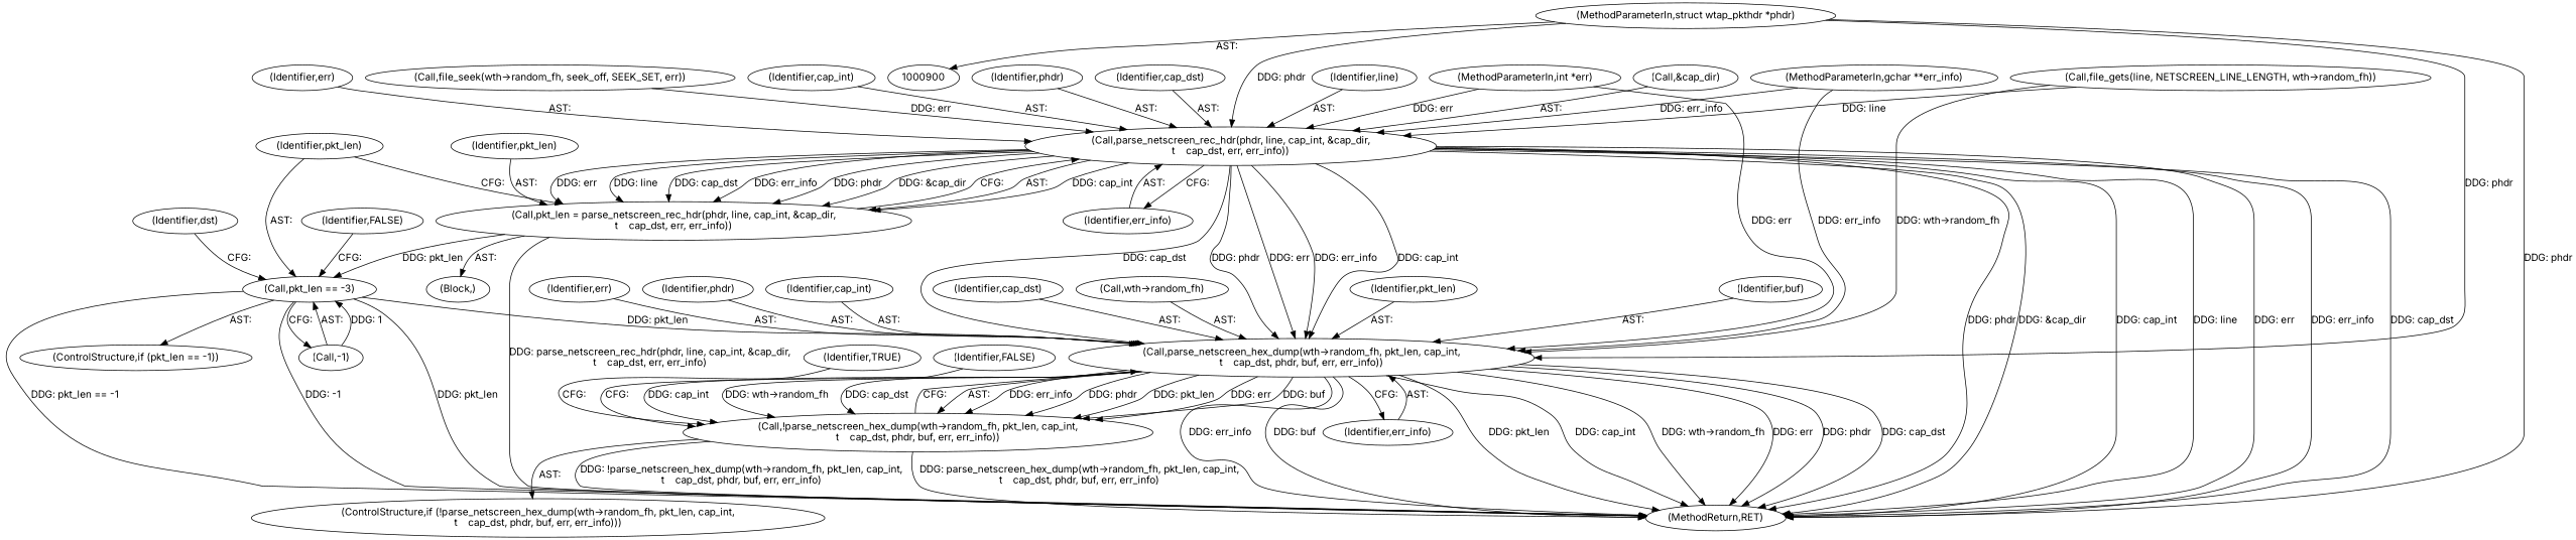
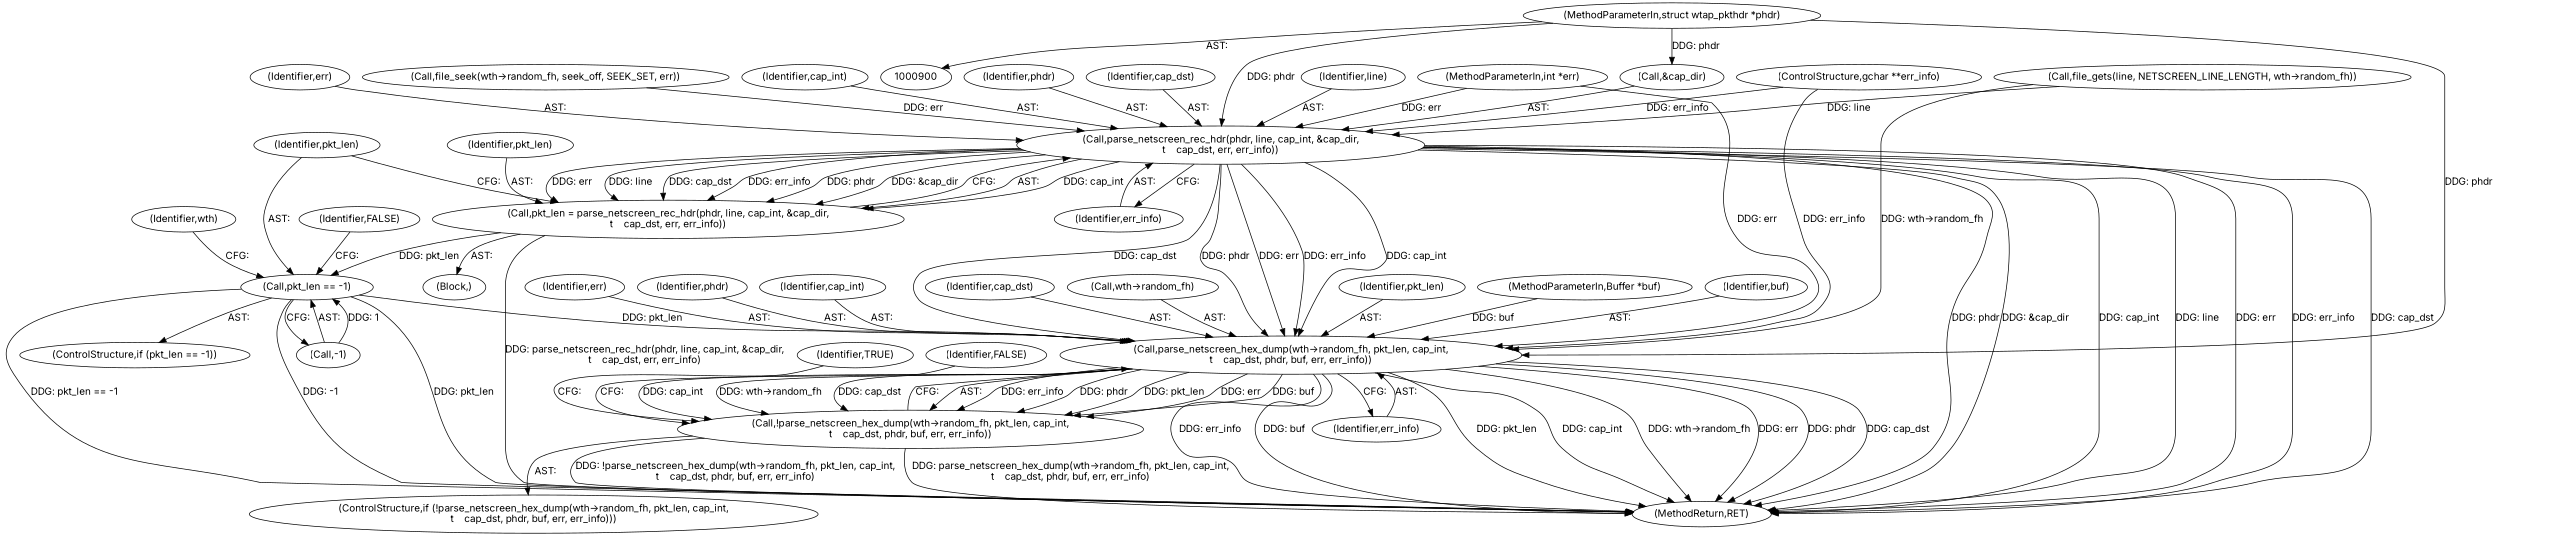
  digraph {
    fontname=Inter
    node [fontname=Inter]
    edge [fontname=Inter]
    n1 [label="(MethodParameterIn,struct wtap_pkthdr *phdr)"]
    n2 [label="(Call,parse_netscreen_rec_hdr(phdr, line, cap_int, &cap_dir,\n\t    cap_dst, err, err_info))"]
    n3 [label="(Call,parse_netscreen_hex_dump(wth->random_fh, pkt_len, cap_int,\n\t    cap_dst, phdr, buf, err, err_info))"]
    n4 [label="(MethodReturn,RET)"]
    n5 [label=1000900]
    n6 [label="(Call,pkt_len = parse_netscreen_rec_hdr(phdr, line, cap_int, &cap_dir,\n\t    cap_dst, err, err_info))"]
    n7 [label="(Identifier,err_info)"]
    n8 [label="(Call,!parse_netscreen_hex_dump(wth->random_fh, pkt_len, cap_int,\n\t    cap_dst, phdr, buf, err, err_info))"]
    n9 [label="(Identifier,err_info)"]
-   n10 [label="(Call,pkt_len == -3)"]
+   n10 [label="(Call,pkt_len == -1)"]
    n11 [label="(Block,)"]
    n12 [label="(ControlStructure,if (pkt_len == -1))"]
    n13 [label="(Call,-1)"]
    n14 [label="(ControlStructure,if (!parse_netscreen_hex_dump(wth->random_fh, pkt_len, cap_int,\n\t    cap_dst, phdr, buf, err, err_info)))"]
    n15 [label="(Identifier,line)"]
    n16 [label="(Identifier,err)"]
    n17 [label="(Identifier,phdr)"]
    n18 [label="(Identifier,err)"]
    n19 [label="(Call,file_seek(wth->random_fh, seek_off, SEEK_SET, err))"]
    n20 [label="(Identifier,cap_int)"]
    n21 [label="(Identifier,FALSE)"]
    n22 [label="(Identifier,TRUE)"]
    n23 [label="(MethodParameterIn,int *err)"]
    n24 [label="(Identifier,cap_int)"]
    n25 [label="(Call,file_gets(line, NETSCREEN_LINE_LENGTH, wth->random_fh))"]
    n26 [label="(Identifier,cap_dst)"]
    n27 [label="(Call,wth->random_fh)"]
    n28 [label="(Identifier,FALSE)"]
    n29 [label="(Identifier,pkt_len)"]
-   n30 [label="(MethodParameterIn,gchar **err_info)"]
+   n30 [label="(ControlStructure,gchar **err_info)"]
    n31 [label="(Identifier,pkt_len)"]
    n32 [label="(Call,&cap_dir)"]
    n33 [label="(Identifier,phdr)"]
-   n34 [label="(Identifier,dst)"]
+   n34 [label="(Identifier,wth)"]
    n35 [label="(Identifier,pkt_len)"]
+   n36 [label="(MethodParameterIn,Buffer *buf)"]
    n37 [label="(Identifier,buf)"]
    n38 [label="(Identifier,cap_dst)"]
    n1 -> n2 [label="DDG: phdr"]
    n1 -> n3 [label="DDG: phdr"]
-   n1 -> n4 [label="DDG: phdr"]
+   n1 -> n32 [label="DDG: phdr"]
    n1 -> n5 [label="AST: "]
    n2 -> n3 [label="DDG: cap_int"]
    n2 -> n3 [label="DDG: cap_dst"]
    n2 -> n3 [label="DDG: phdr"]
    n2 -> n3 [label="DDG: err"]
    n2 -> n3 [label="DDG: err_info"]
    n2 -> n4 [label="DDG: phdr"]
    n2 -> n4 [label="DDG: err"]
    n2 -> n4 [label="DDG: err_info"]
    n2 -> n4 [label="DDG: &cap_dir"]
    n2 -> n4 [label="DDG: cap_int"]
    n2 -> n4 [label="DDG: line"]
    n2 -> n4 [label="DDG: cap_dst"]
    n2 -> n6 [label="AST: "]
    n2 -> n6 [label="DDG: cap_int"]
    n2 -> n6 [label="DDG: err"]
    n2 -> n6 [label="DDG: line"]
    n2 -> n6 [label="DDG: cap_dst"]
    n2 -> n6 [label="DDG: err_info"]
    n2 -> n6 [label="DDG: phdr"]
    n2 -> n6 [label="DDG: &cap_dir"]
    n2 -> n7 [label="CFG: "]
    n3 -> n4 [label="DDG: err_info"]
    n3 -> n4 [label="DDG: buf"]
    n3 -> n4 [label="DDG: pkt_len"]
    n3 -> n4 [label="DDG: cap_int"]
    n3 -> n4 [label="DDG: wth->random_fh"]
    n3 -> n4 [label="DDG: err"]
    n3 -> n4 [label="DDG: phdr"]
    n3 -> n4 [label="DDG: cap_dst"]
    n3 -> n8 [label="AST: "]
    n3 -> n8 [label="DDG: err_info"]
    n3 -> n8 [label="DDG: phdr"]
    n3 -> n8 [label="DDG: pkt_len"]
    n3 -> n8 [label="DDG: err"]
    n3 -> n8 [label="DDG: buf"]
    n3 -> n8 [label="DDG: cap_int"]
    n3 -> n8 [label="DDG: wth->random_fh"]
    n3 -> n8 [label="DDG: cap_dst"]
    n3 -> n9 [label="CFG: "]
    n6 -> n2 [label="CFG: "]
    n6 -> n4 [label="DDG: parse_netscreen_rec_hdr(phdr, line, cap_int, &cap_dir,\n\t    cap_dst, err, err_info)"]
    n6 -> n10 [label="DDG: pkt_len"]
    n6 -> n11 [label="AST: "]
    n7 -> n2 [label="AST: "]
    n8 -> n3 [label="CFG: "]
    n8 -> n4 [label="DDG: !parse_netscreen_hex_dump(wth->random_fh, pkt_len, cap_int,\n\t    cap_dst, phdr, buf, err, err_info)"]
    n8 -> n4 [label="DDG: parse_netscreen_hex_dump(wth->random_fh, pkt_len, cap_int,\n\t    cap_dst, phdr, buf, err, err_info)"]
    n8 -> n14 [label="AST: "]
    n9 -> n3 [label="AST: "]
    n10 -> n3 [label="DDG: pkt_len"]
    n10 -> n4 [label="DDG: pkt_len == -1"]
    n10 -> n4 [label="DDG: -1"]
    n10 -> n4 [label="DDG: pkt_len"]
    n10 -> n12 [label="AST: "]
    n10 -> n13 [label="CFG: "]
    n13 -> n10 [label="AST: "]
    n13 -> n10 [label="DDG: 1"]
    n15 -> n2 [label="AST: "]
    n16 -> n3 [label="AST: "]
    n17 -> n3 [label="AST: "]
    n18 -> n2 [label="AST: "]
    n19 -> n2 [label="DDG: err"]
    n20 -> n3 [label="AST: "]
    n21 -> n10 [label="CFG: "]
    n22 -> n8 [label="CFG: "]
    n23 -> n2 [label="DDG: err"]
    n23 -> n3 [label="DDG: err"]
    n24 -> n2 [label="AST: "]
    n25 -> n2 [label="DDG: line"]
    n25 -> n3 [label="DDG: wth->random_fh"]
    n26 -> n3 [label="AST: "]
    n27 -> n3 [label="AST: "]
    n28 -> n8 [label="CFG: "]
    n29 -> n6 [label="CFG: "]
    n29 -> n10 [label="AST: "]
    n30 -> n2 [label="DDG: err_info"]
    n30 -> n3 [label="DDG: err_info"]
    n31 -> n6 [label="AST: "]
    n32 -> n2 [label="AST: "]
    n33 -> n2 [label="AST: "]
    n34 -> n10 [label="CFG: "]
    n35 -> n3 [label="AST: "]
+   n36 -> n3 [label="DDG: buf"]
    n37 -> n3 [label="AST: "]
    n38 -> n2 [label="AST: "]
  }
